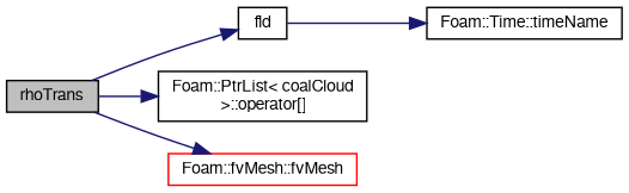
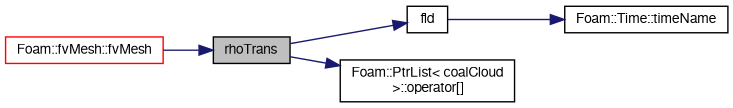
  digraph {
    rankdir=LR
    node [color=black fontname=FreeSans fontsize=10 shape=record]
    edge [color=midnightblue fontname=FreeSans fontsize=10 labelfontname=FreeSans labelfontsize=10 style=solid]
    n1 [fillcolor=grey75 fontcolor=black height=0.2 label=rhoTrans style=filled width=0.4]
    n2 [height=0.2 label=fld width=0.4]
    n3 [height=0.2 label="Foam::PtrList\< coalCloud\l \>::operator[]" width=0.4]
    n4 [color=red height=0.2 label="Foam::fvMesh::fvMesh" width=0.4]
    n5 [height=0.2 label="Foam::Time::timeName" width=0.4]
    n1 -> n2
    n1 -> n3
-   n1 -> n4
+   n4 -> n1
    n2 -> n5
  }
